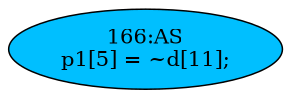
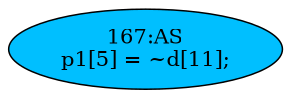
  strict digraph {
-   n1 [ast="<pyverilog.vparser.ast.Assign object at 0x7f40783b45d0>" def_var="['p1']" fillcolor=deepskyblue label="166:AS\np1[5] = ~d[11];" statements="[]" style=filled typ=Assign use_var="['d']"]
+   n1 [ast="<pyverilog.vparser.ast.Assign object at 0x7f40783b45d0>" def_var="['p1']" fillcolor=deepskyblue label="167:AS\np1[5] = ~d[11];" statements="[]" style=filled typ=Assign use_var="['d']"]
  }
